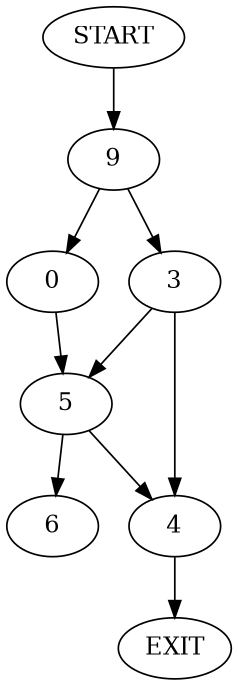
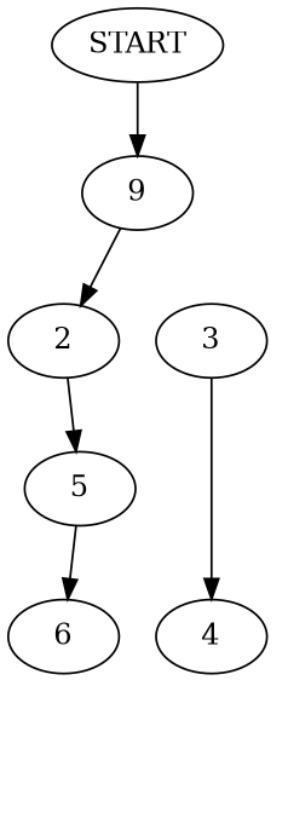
  digraph {
    n1 [label=START]
    n2 [label=9]
-   2 [label=0]
+   2
    3
-   n5 [label=EXIT]
    5
    4
    6
    n1 -> n2
    n2 -> 2
-   n2 -> 3
    2 -> 5
-   3 -> 5
    3 -> 4
-   5 -> 4
    5 -> 6
-   4 -> n5
  }
